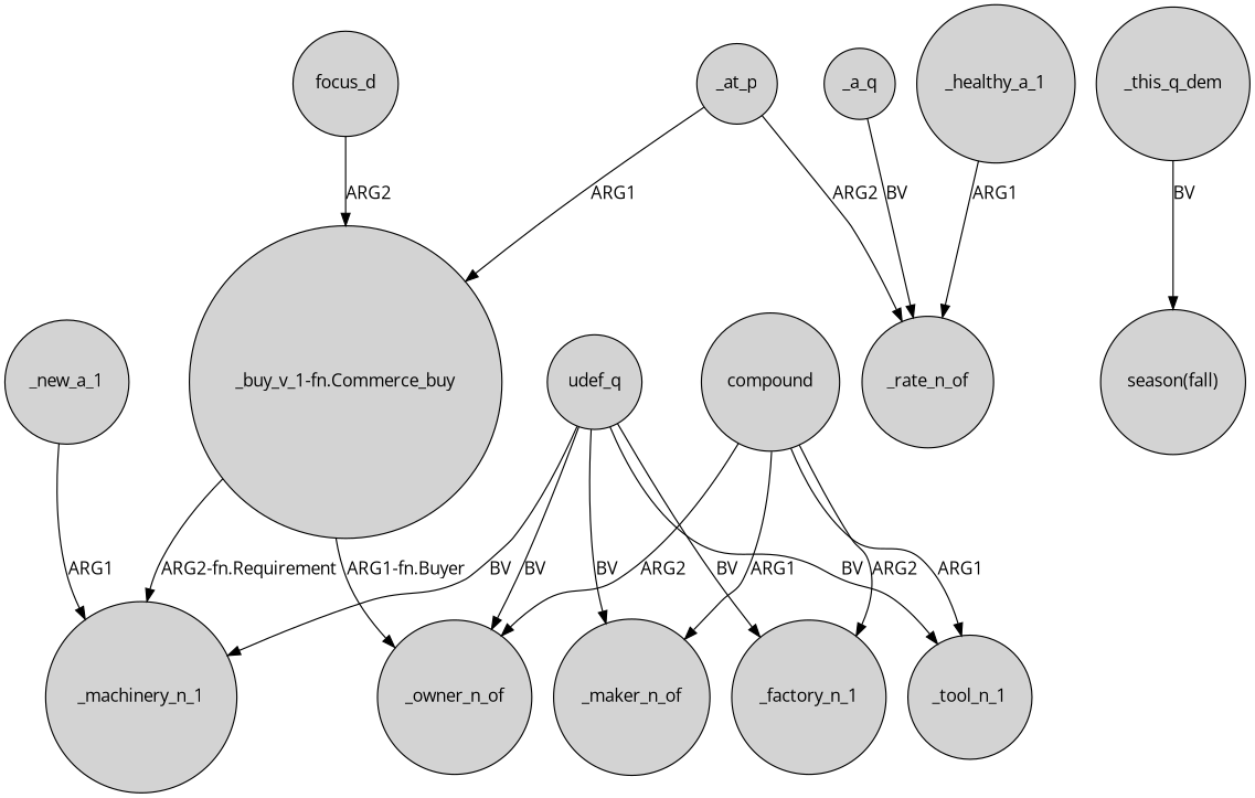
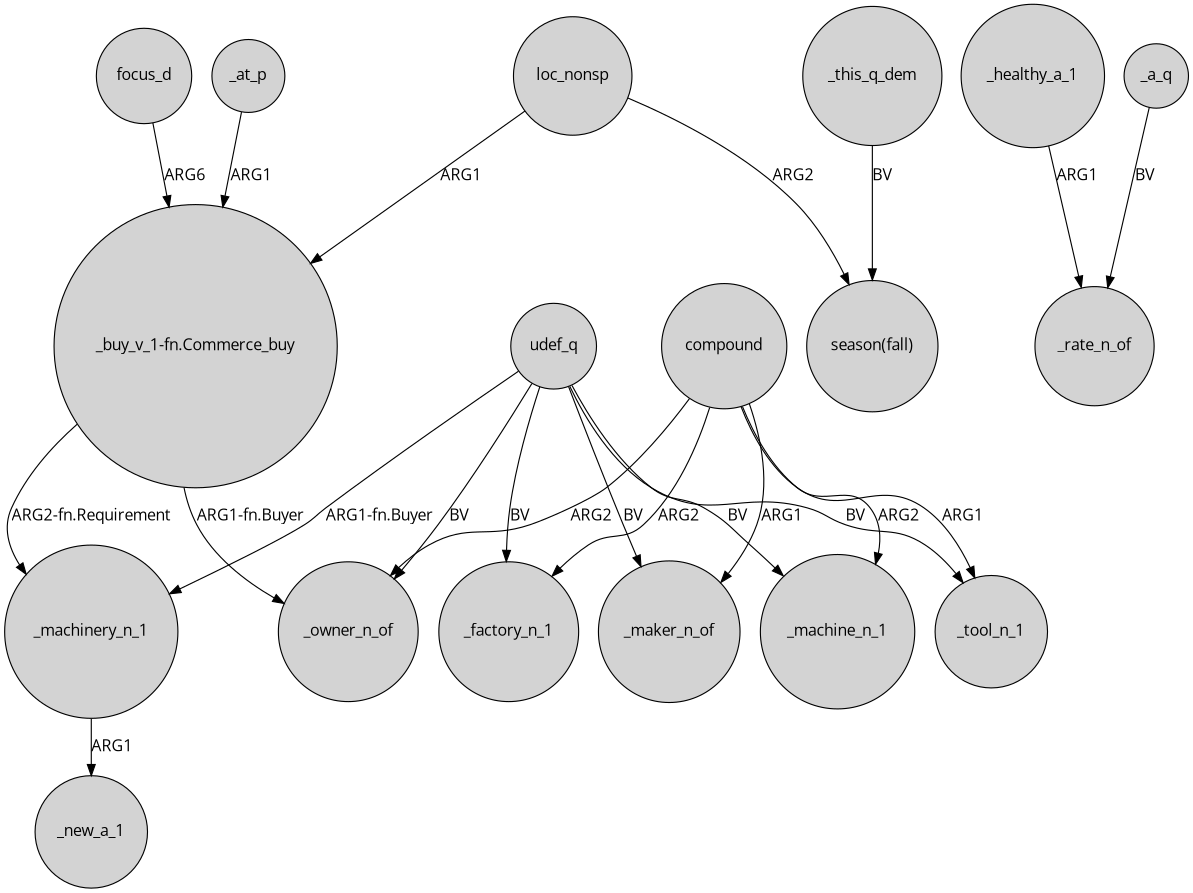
  digraph {
    fontname="Open Sans"
    node [fontname="Open Sans" shape=circle style=filled]
    edge [fontname="Open Sans"]
    focus_d
    "_buy_v_1-fn.Commerce_buy"
    _owner_n_of
    _machinery_n_1
    compound
    _tool_n_1
    _factory_n_1
    _maker_n_of
+   _machine_n_1
+   loc_nonsp
    "season(fall)"
    _new_a_1
    udef_q
    _at_p
    _rate_n_of
    _this_q_dem
    _healthy_a_1
    _a_q
-   focus_d -> "_buy_v_1-fn.Commerce_buy" [label=ARG2]
+   focus_d -> "_buy_v_1-fn.Commerce_buy" [label=ARG6]
    "_buy_v_1-fn.Commerce_buy" -> _owner_n_of [label="ARG1-fn.Buyer"]
    "_buy_v_1-fn.Commerce_buy" -> _machinery_n_1 [label="ARG2-fn.Requirement"]
    compound -> _owner_n_of [label=ARG2]
    compound -> _tool_n_1 [label=ARG1]
    compound -> _factory_n_1 [label=ARG2]
    compound -> _maker_n_of [label=ARG1]
-   _new_a_1 -> _machinery_n_1 [label=ARG1]
+   compound -> _machine_n_1 [label=ARG2]
+   loc_nonsp -> "_buy_v_1-fn.Commerce_buy" [label=ARG1]
+   loc_nonsp -> "season(fall)" [label=ARG2]
+   _machinery_n_1 -> _new_a_1 [label=ARG1]
    udef_q -> _owner_n_of [label=BV]
-   udef_q -> _machinery_n_1 [label=BV]
+   udef_q -> _machinery_n_1 [label="ARG1-fn.Buyer"]
    udef_q -> _tool_n_1 [label=BV]
    udef_q -> _factory_n_1 [label=BV]
    udef_q -> _maker_n_of [label=BV]
+   udef_q -> _machine_n_1 [label=BV]
    _at_p -> "_buy_v_1-fn.Commerce_buy" [label=ARG1]
-   _at_p -> _rate_n_of [label=ARG2]
    _this_q_dem -> "season(fall)" [label=BV]
    _healthy_a_1 -> _rate_n_of [label=ARG1]
    _a_q -> _rate_n_of [label=BV]
  }
